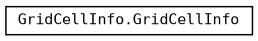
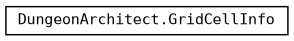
  digraph {
    rankdir=LR
    fontname="DejaVu Sans Mono"
-   n1 [color=black fillcolor=white fontname="DejaVu Sans Mono" fontsize=10 height=0.2 label="GridCellInfo.GridCellInfo" shape=record style=filled width=0.4]
+   n1 [color=black fillcolor=white fontname="DejaVu Sans Mono" fontsize=10 height=0.2 label="DungeonArchitect.GridCellInfo" shape=record style=filled width=0.4]
  }
